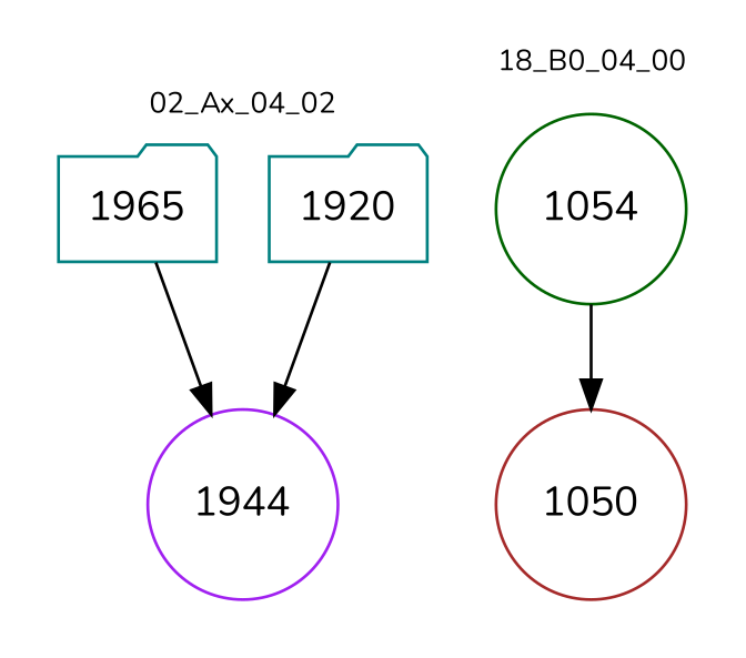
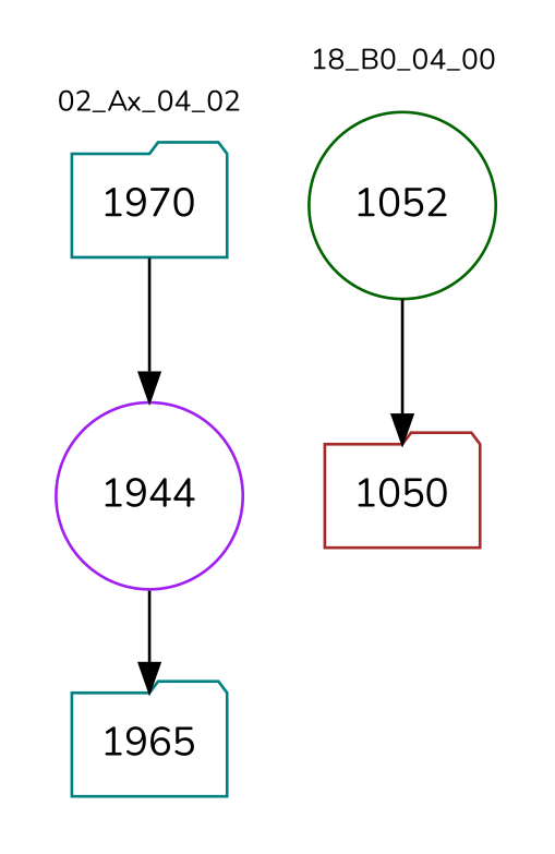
  digraph {
    fontname=Nunito
    node [color=teal fontname=Nunito shape=circle]
    edge [color=black fontname=Nunito]
-   n1 [label=1920 shape=folder]
+   n1 [label=1970 shape=folder]
    n2 [color=purple label=1944]
    n3 [label=1965 shape=folder]
-   n4 [color=darkgreen label=1054]
-   n5 [color=brown label=1050]
+   n4 [color=darkgreen label=1052]
+   n5 [color=brown label=1050 shape=folder]
    subgraph cluster_1 {
      color=white
      fontsize=10
      label="02_Ax_04_02"
      n1
      n2
      n3
    }
    subgraph cluster_2 {
      color=white
      fontsize=10
      label="18_B0_04_00"
      n4
      n5
    }
    n1 -> n2
-   n3 -> n2
+   n2 -> n3
    n4 -> n5
  }
